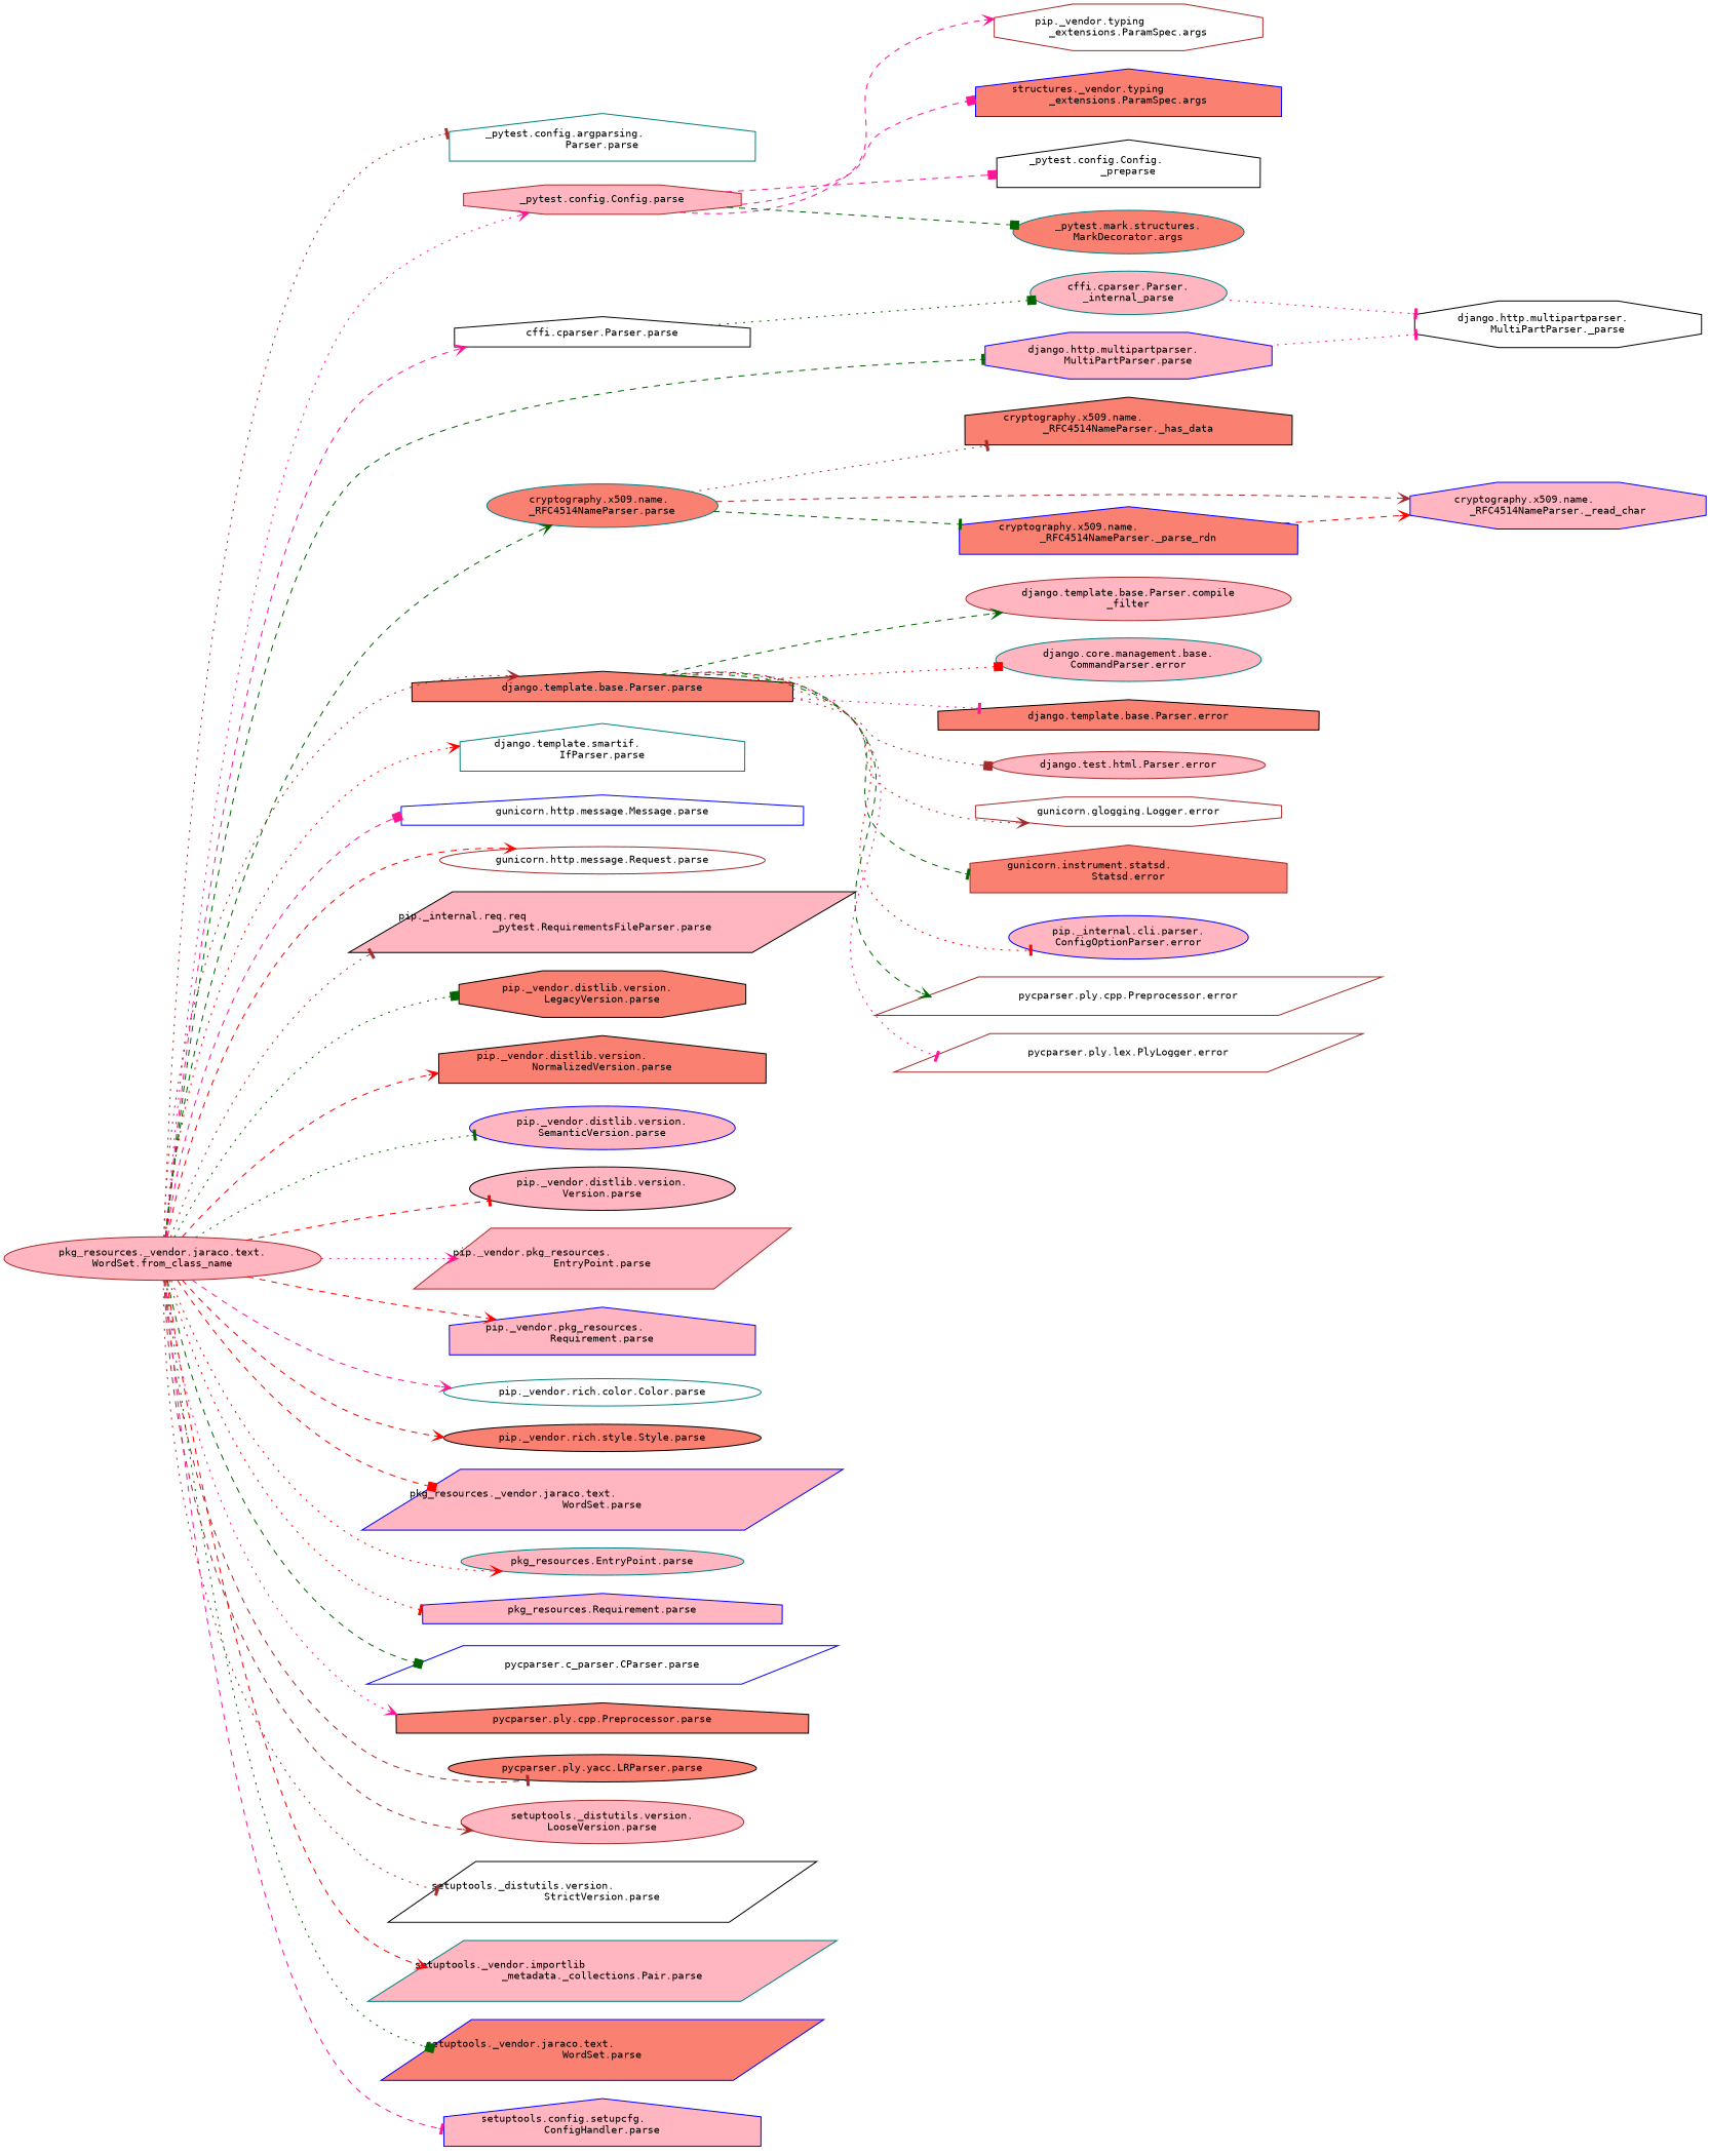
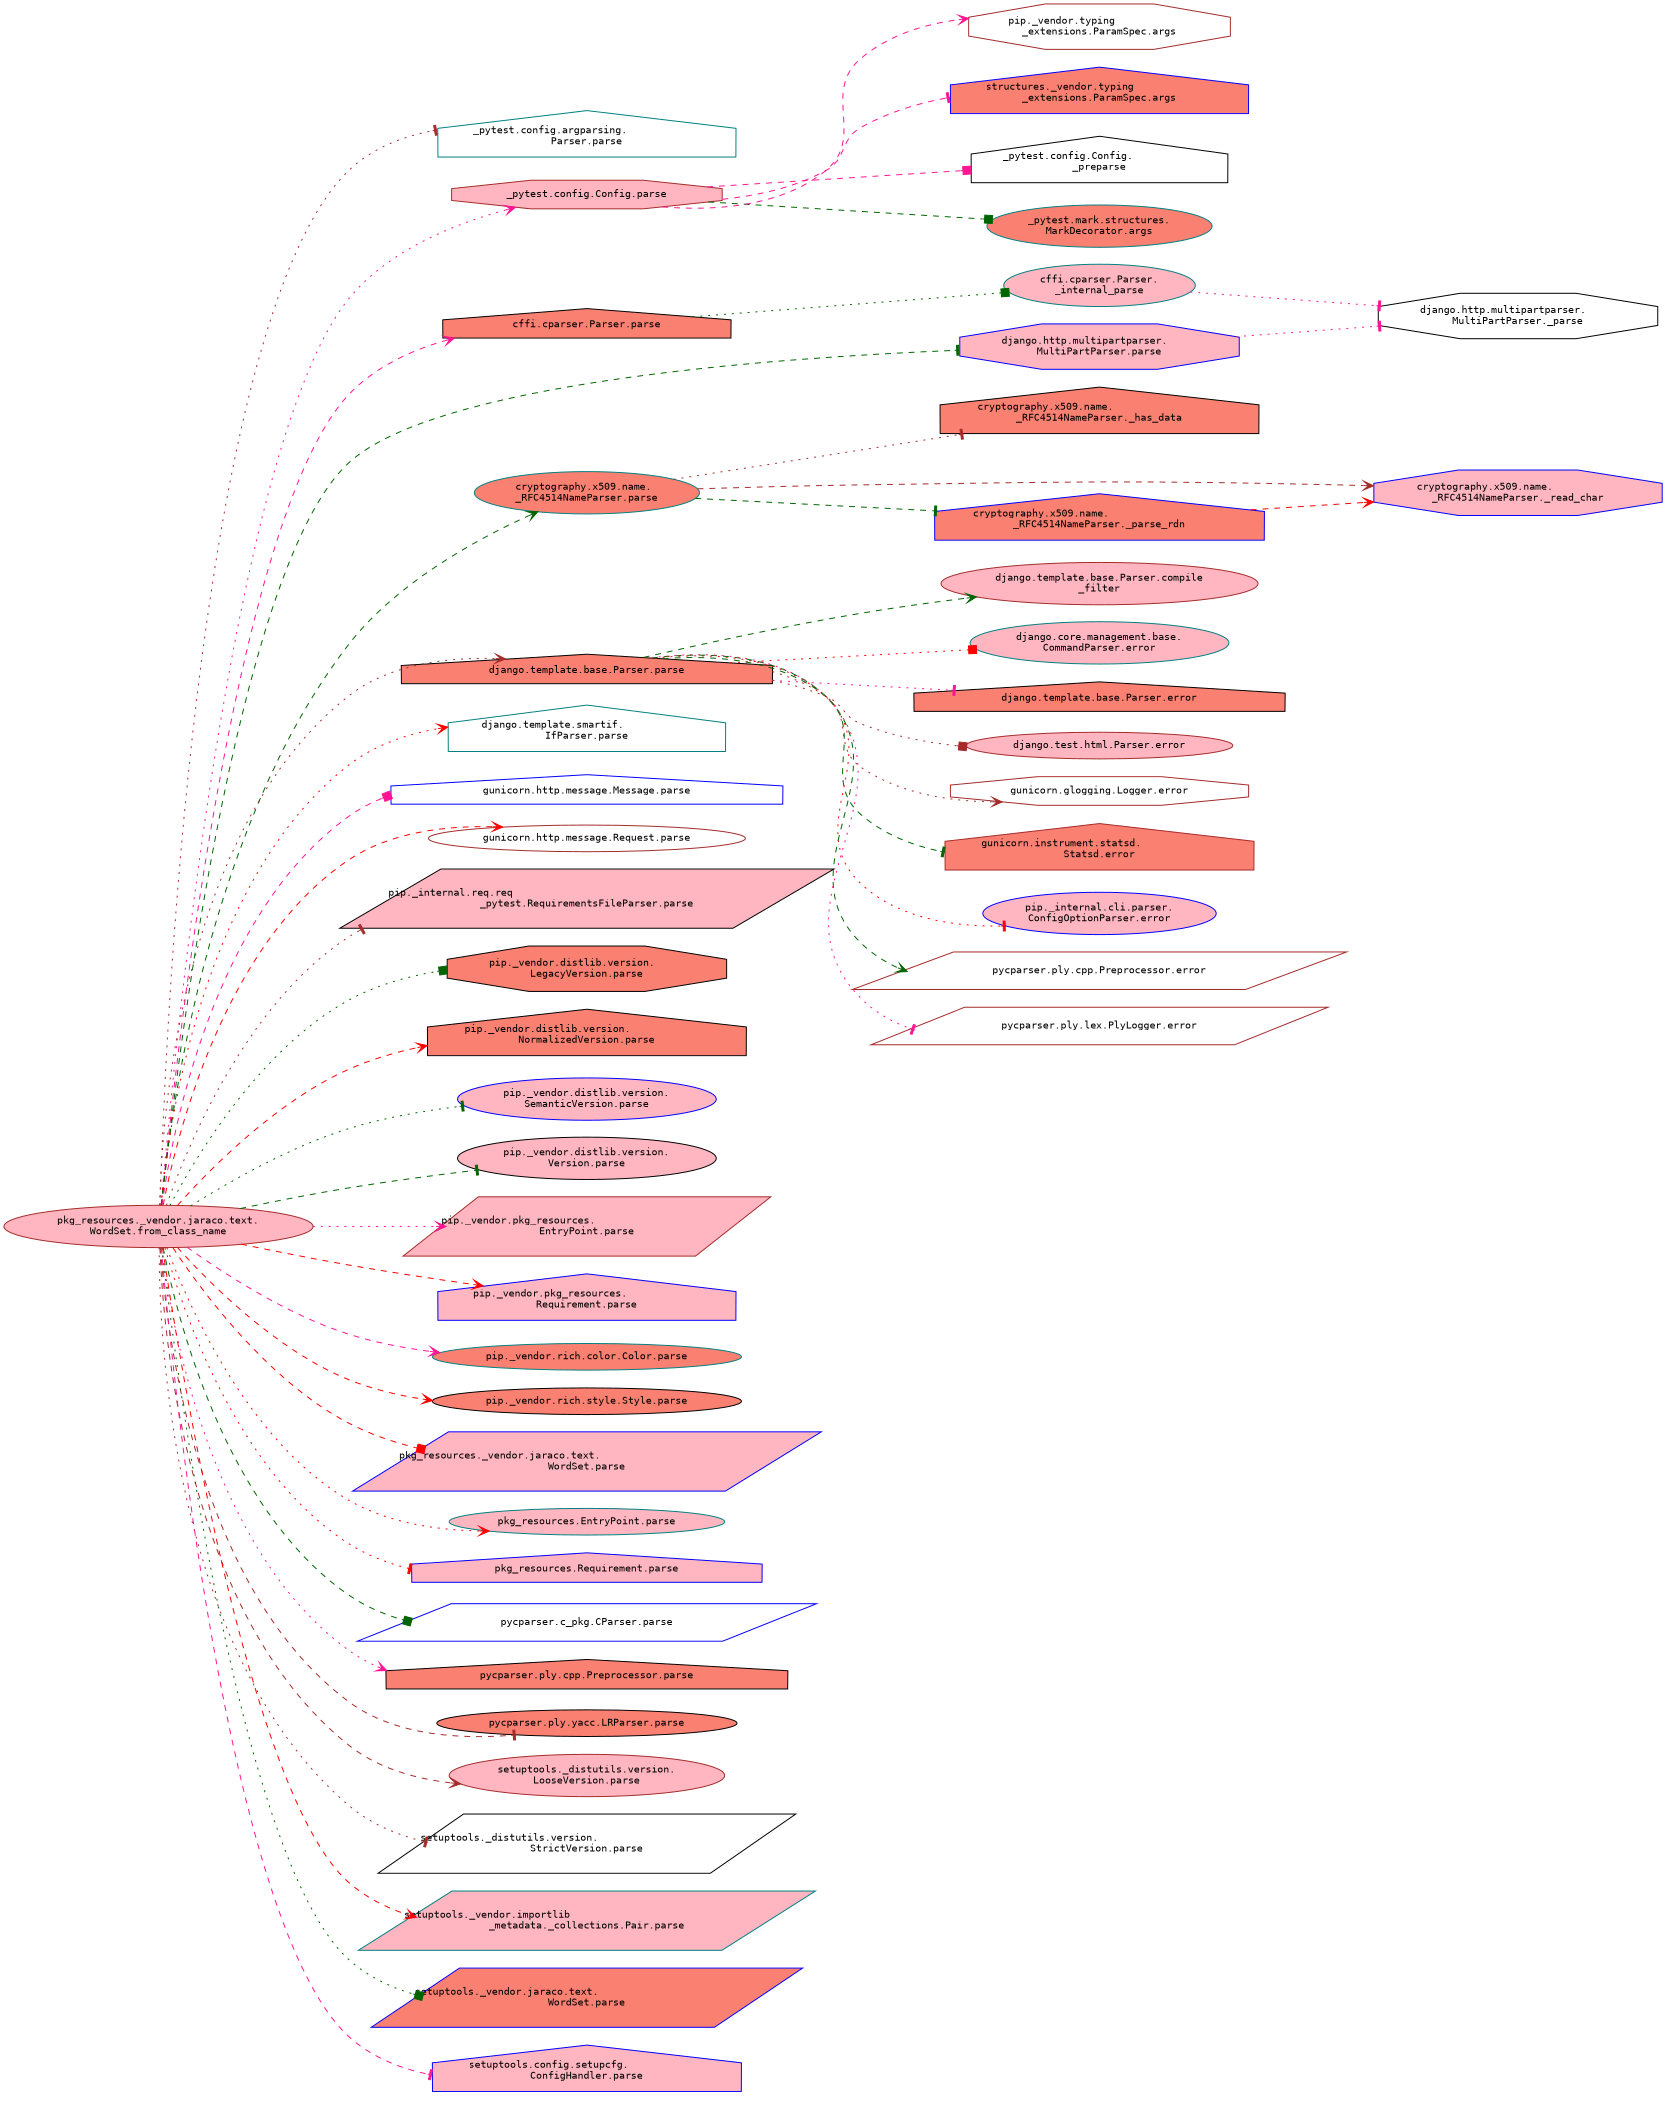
  digraph {
    fontname="DejaVu Sans Mono"
    rankdir=LR
    node [color=black fillcolor=lightpink fontname="DejaVu Sans Mono" fontsize=10 shape=ellipse style=filled]
    edge [arrowhead=vee color=deeppink fontname="DejaVu Sans Mono" fontsize=10 labelfontname=Helvetica labelfontsize=10 style=dashed]
    n1 [color=brown fontcolor=black height=0.2 label="pkg_resources._vendor.jaraco.text.\lWordSet.from_class_name" width=0.4]
    n2 [color=teal fillcolor=white height=0.2 label="_pytest.config.argparsing.\lParser.parse" shape=house width=0.4]
    n3 [color=brown height=0.2 label="_pytest.config.Config.parse" shape=octagon width=0.4]
-   n4 [fillcolor=white height=0.2 label="cffi.cparser.Parser.parse" shape=house width=0.4]
+   n4 [fillcolor=salmon height=0.2 label="cffi.cparser.Parser.parse" shape=house width=0.4]
    n5 [color=teal fillcolor=salmon height=0.2 label="cryptography.x509.name.\l_RFC4514NameParser.parse" width=0.4]
    n6 [color=blue height=0.2 label="django.http.multipartparser.\lMultiPartParser.parse" shape=octagon width=0.4]
    n7 [fillcolor=salmon height=0.2 label="django.template.base.Parser.parse" shape=house width=0.4]
    n8 [color=teal fillcolor=white height=0.2 label="django.template.smartif.\lIfParser.parse" shape=house width=0.4]
    n9 [color=blue fillcolor=white height=0.2 label="gunicorn.http.message.Message.parse" shape=house width=0.4]
    n10 [color=brown fillcolor=white height=0.2 label="gunicorn.http.message.Request.parse" width=0.4]
    n11 [height=0.2 label="pip._internal.req.req\l_pytest.RequirementsFileParser.parse" shape=parallelogram width=0.4]
    n12 [fillcolor=salmon height=0.2 label="pip._vendor.distlib.version.\lLegacyVersion.parse" shape=octagon width=0.4]
    n13 [fillcolor=salmon height=0.2 label="pip._vendor.distlib.version.\lNormalizedVersion.parse" shape=house width=0.4]
    n14 [color=blue height=0.2 label="pip._vendor.distlib.version.\lSemanticVersion.parse" width=0.4]
    n15 [height=0.2 label="pip._vendor.distlib.version.\lVersion.parse" width=0.4]
    n16 [color=brown height=0.2 label="pip._vendor.pkg_resources.\lEntryPoint.parse" shape=parallelogram width=0.4]
    n17 [color=blue height=0.2 label="pip._vendor.pkg_resources.\lRequirement.parse" shape=house width=0.4]
-   n18 [color=teal fillcolor=white height=0.2 label="pip._vendor.rich.color.Color.parse" width=0.4]
+   n18 [color=teal fillcolor=salmon height=0.2 label="pip._vendor.rich.color.Color.parse" width=0.4]
    n19 [fillcolor=salmon height=0.2 label="pip._vendor.rich.style.Style.parse" width=0.4]
    n20 [color=blue height=0.2 label="pkg_resources._vendor.jaraco.text.\lWordSet.parse" shape=parallelogram width=0.4]
    n21 [color=teal height=0.2 label="pkg_resources.EntryPoint.parse" width=0.4]
    n22 [color=blue height=0.2 label="pkg_resources.Requirement.parse" shape=house width=0.4]
-   n23 [color=blue fillcolor=white height=0.2 label="pycparser.c_parser.CParser.parse" shape=parallelogram width=0.4]
+   n23 [color=blue fillcolor=white height=0.2 label="pycparser.c_pkg.CParser.parse" shape=parallelogram width=0.4]
    n24 [fillcolor=salmon height=0.2 label="pycparser.ply.cpp.Preprocessor.parse" shape=house width=0.4]
    n25 [fillcolor=salmon height=0.2 label="pycparser.ply.yacc.LRParser.parse" width=0.4]
    n26 [color=brown height=0.2 label="setuptools._distutils.version.\lLooseVersion.parse" width=0.4]
    n27 [fillcolor=white height=0.2 label="setuptools._distutils.version.\lStrictVersion.parse" shape=parallelogram width=0.4]
    n28 [color=teal height=0.2 label="setuptools._vendor.importlib\l_metadata._collections.Pair.parse" shape=parallelogram width=0.4]
    n29 [color=blue fillcolor=salmon height=0.2 label="setuptools._vendor.jaraco.text.\lWordSet.parse" shape=parallelogram width=0.4]
    n30 [color=blue height=0.2 label="setuptools.config.setupcfg.\lConfigHandler.parse" shape=house width=0.4]
    n31 [fillcolor=white height=0.2 label="_pytest.config.Config.\l_preparse" shape=house width=0.4]
    n32 [color=teal fillcolor=salmon height=0.2 label="_pytest.mark.structures.\lMarkDecorator.args" width=0.4]
    n33 [color=brown fillcolor=white height=0.2 label="pip._vendor.typing\l_extensions.ParamSpec.args" shape=octagon width=0.4]
    n34 [color=blue fillcolor=salmon height=0.2 label="structures._vendor.typing\l_extensions.ParamSpec.args" shape=house width=0.4]
    n35 [color=teal height=0.2 label="cffi.cparser.Parser.\l_internal_parse" width=0.4]
    n36 [fillcolor=salmon height=0.2 label="cryptography.x509.name.\l_RFC4514NameParser._has_data" shape=house width=0.4]
    n37 [color=blue fillcolor=salmon height=0.2 label="cryptography.x509.name.\l_RFC4514NameParser._parse_rdn" shape=house width=0.4]
    n38 [color=blue height=0.2 label="cryptography.x509.name.\l_RFC4514NameParser._read_char" shape=octagon width=0.4]
    n39 [fillcolor=white height=0.2 label="django.http.multipartparser.\lMultiPartParser._parse" shape=octagon width=0.4]
    n40 [color=brown height=0.2 label="django.template.base.Parser.compile\l_filter" width=0.4]
    n41 [color=teal height=0.2 label="django.core.management.base.\lCommandParser.error" width=0.4]
    n42 [fillcolor=salmon height=0.2 label="django.template.base.Parser.error" shape=house width=0.4]
    n43 [color=brown height=0.2 label="django.test.html.Parser.error" width=0.4]
    n44 [color=brown fillcolor=white height=0.2 label="gunicorn.glogging.Logger.error" shape=octagon width=0.4]
    n45 [color=brown fillcolor=salmon height=0.2 label="gunicorn.instrument.statsd.\lStatsd.error" shape=house width=0.4]
    n46 [color=blue height=0.2 label="pip._internal.cli.parser.\lConfigOptionParser.error" width=0.4]
    n47 [color=brown fillcolor=white height=0.2 label="pycparser.ply.cpp.Preprocessor.error" shape=parallelogram width=0.4]
    n48 [color=brown fillcolor=white height=0.2 label="pycparser.ply.lex.PlyLogger.error" shape=parallelogram width=0.4]
    n1 -> n2 [arrowhead=tee color=brown style=dotted]
    n1 -> n3 [style=dotted]
    n1 -> n4
    n1 -> n5 [color=darkgreen]
    n1 -> n6 [arrowhead=tee color=darkgreen]
    n1 -> n7 [color=brown style=dotted]
    n1 -> n8 [color=red style=dotted]
    n1 -> n9 [arrowhead=box]
    n1 -> n10 [color=red]
    n1 -> n11 [arrowhead=tee color=brown style=dotted]
    n1 -> n12 [arrowhead=box color=darkgreen style=dotted]
    n1 -> n13 [color=red]
    n1 -> n14 [arrowhead=tee color=darkgreen style=dotted]
-   n1 -> n15 [arrowhead=tee color=red]
+   n1 -> n15 [arrowhead=tee color=darkgreen]
    n1 -> n16 [style=dotted]
    n1 -> n17 [color=red]
    n1 -> n18
    n1 -> n19 [color=red]
    n1 -> n20 [arrowhead=box color=red]
    n1 -> n21 [color=red style=dotted]
    n1 -> n22 [arrowhead=tee color=red style=dotted]
    n1 -> n23 [arrowhead=box color=darkgreen]
    n1 -> n24 [style=dotted]
    n1 -> n25 [arrowhead=tee color=brown]
    n1 -> n26 [color=brown]
    n1 -> n27 [arrowhead=tee color=brown style=dotted]
    n1 -> n28 [color=red]
    n1 -> n29 [arrowhead=box color=darkgreen style=dotted]
    n1 -> n30 [arrowhead=tee]
    n3 -> n31 [arrowhead=box]
    n3 -> n32 [arrowhead=box color=darkgreen]
    n3 -> n33
-   n3 -> n34 [arrowhead=box]
+   n3 -> n34 [arrowhead=tee]
    n4 -> n35 [arrowhead=box color=darkgreen style=dotted]
    n5 -> n36 [arrowhead=tee color=brown style=dotted]
    n5 -> n37 [arrowhead=tee color=darkgreen]
    n5 -> n38 [color=brown]
    n6 -> n39 [arrowhead=tee style=dotted]
    n7 -> n40 [color=darkgreen]
    n7 -> n41 [arrowhead=box color=red style=dotted]
    n7 -> n42 [arrowhead=tee style=dotted]
    n7 -> n43 [arrowhead=box color=brown style=dotted]
    n7 -> n44 [color=brown style=dotted]
    n7 -> n45 [arrowhead=tee color=darkgreen]
    n7 -> n46 [arrowhead=tee color=red style=dotted]
    n7 -> n47 [color=darkgreen]
    n7 -> n48 [arrowhead=tee style=dotted]
    n35 -> n39 [arrowhead=tee style=dotted]
    n37 -> n38 [color=red]
  }
